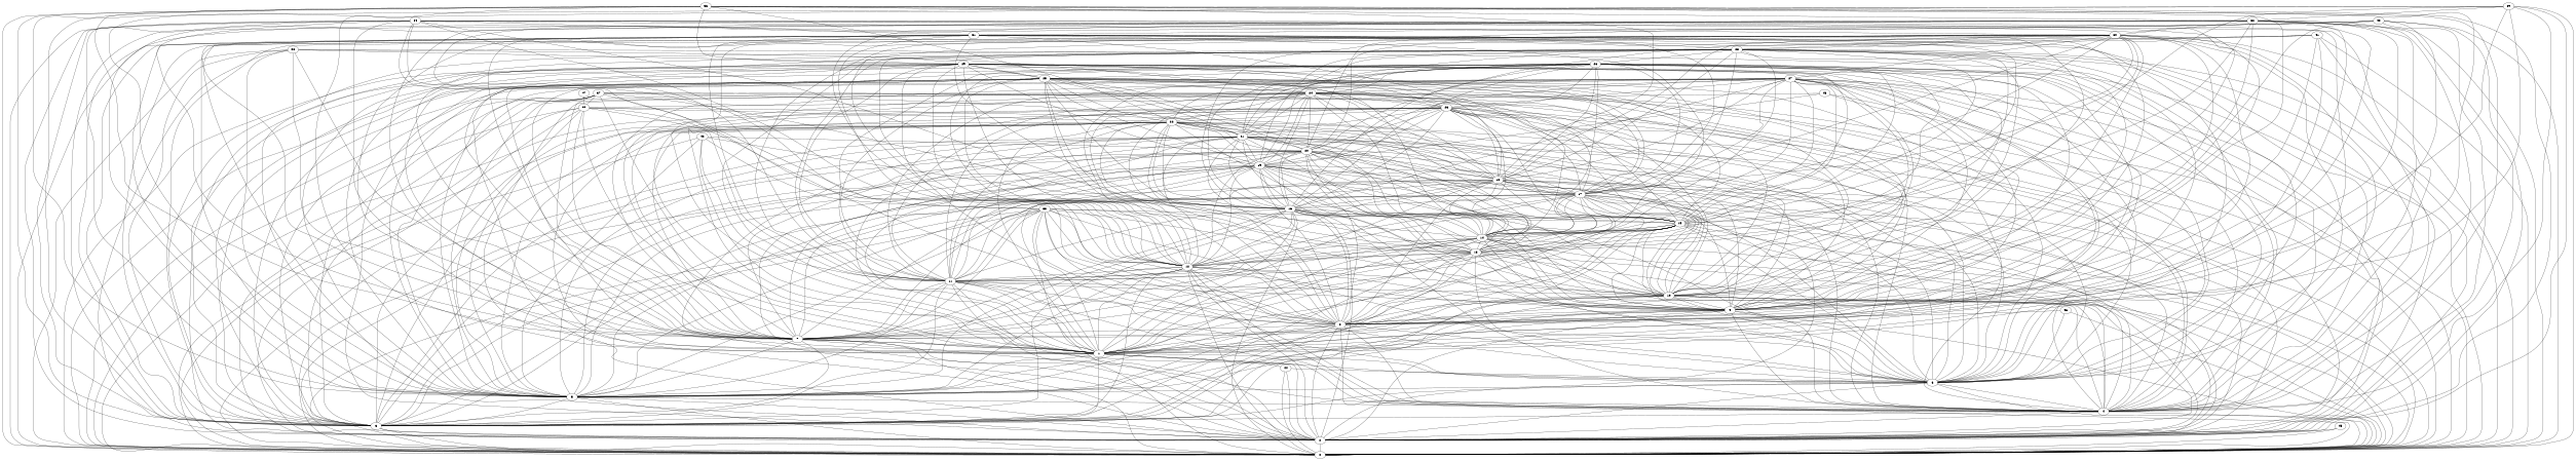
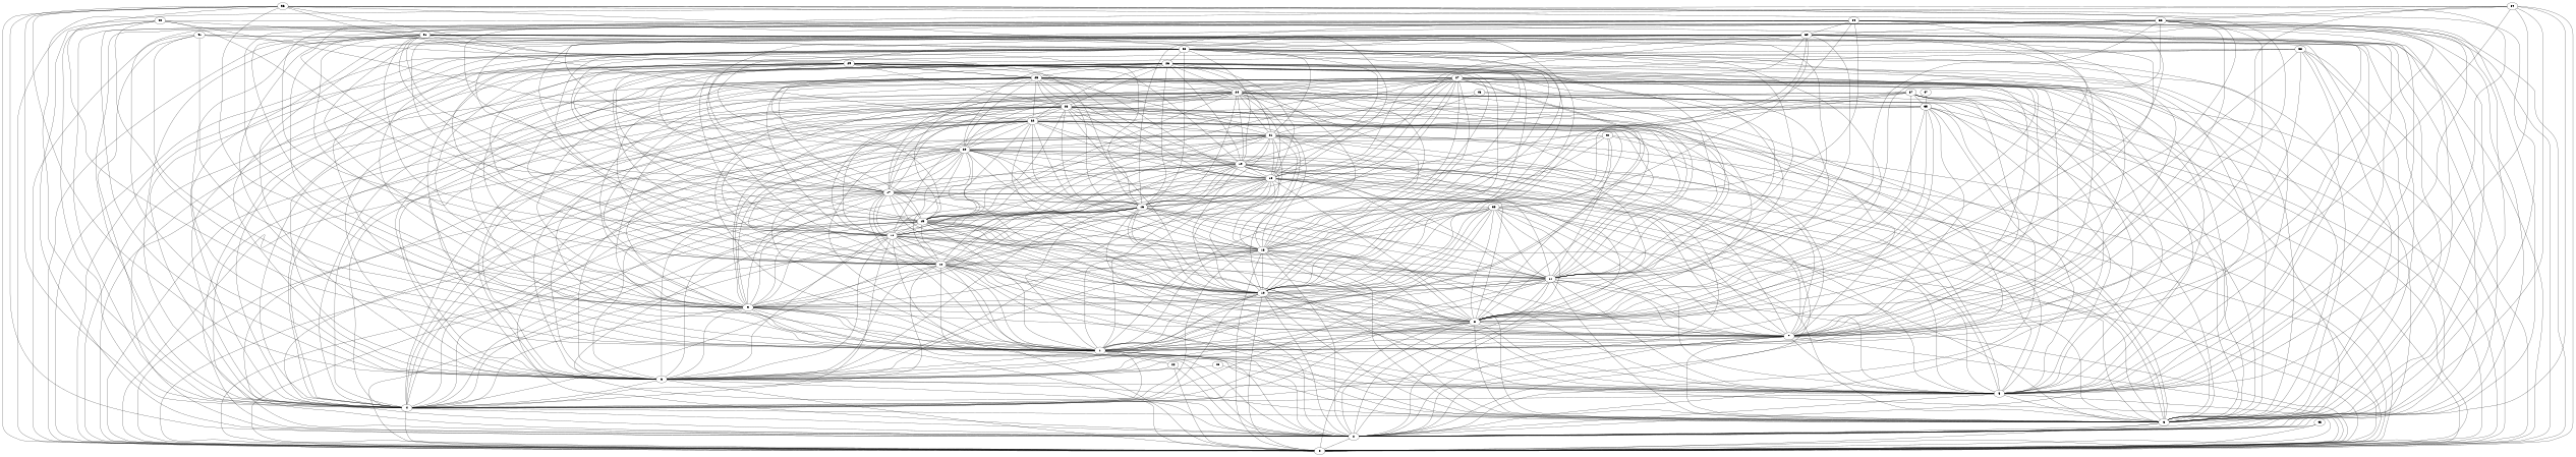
  graph {
    1
    44
    2
    0
    3
    4
    5
    6
    7
    8
    9
    10
    11
    12
    13
    14
    15
    16
    17
    18
    19
    20
    21
    22
    23
    24
    25
    26
    27
    28
    29
    n32 [label=60]
    31
    32
    33
    34
    35
    36
    37
    38
    39
    40
    41
    42
    43
    45
    46
    47
    1 -- 44
    44 -- 2
    44 -- 0
    44 -- 6
    2 -- 1
    2 -- 0
    3 -- 1
    3 -- 2
    3 -- 0
    4 -- 1
    4 -- 2
    4 -- 0
    4 -- 3
    5 -- 1
    5 -- 2
    5 -- 0
    5 -- 3
    5 -- 4
    6 -- 1
    6 -- 2
    6 -- 0
    6 -- 3
    6 -- 4
    6 -- 5
    7 -- 1
    7 -- 2
    7 -- 0
    7 -- 3
    7 -- 4
    7 -- 5
    7 -- 6
    8 -- 1
    8 -- 2
    8 -- 0
    8 -- 3
    8 -- 4
    8 -- 5
    8 -- 6
    8 -- 7
    9 -- 1
    9 -- 2
    9 -- 0
    9 -- 3
    9 -- 4
    9 -- 5
    9 -- 6
    9 -- 7
    9 -- 8
    10 -- 1
    10 -- 2
    10 -- 0
    10 -- 3
    10 -- 4
    10 -- 5
    10 -- 6
    10 -- 7
    10 -- 8
    10 -- 9
    11 -- 1
    11 -- 2
    11 -- 0
    11 -- 3
    11 -- 4
    11 -- 5
    11 -- 6
    11 -- 7
    11 -- 8
    11 -- 9
    11 -- 10
    12 -- 1
    12 -- 2
    12 -- 0
    12 -- 3
    12 -- 4
    12 -- 5
    12 -- 6
    12 -- 7
    12 -- 8
    12 -- 9
    12 -- 10
    12 -- 11
    13 -- 1
    13 -- 2
    13 -- 0
    13 -- 3
    13 -- 4
    13 -- 5
    13 -- 6
    13 -- 7
    13 -- 8
    13 -- 9
    13 -- 10
    13 -- 11
    13 -- 12
    14 -- 1
    14 -- 2
    14 -- 0
    14 -- 3
    14 -- 4
    14 -- 5
    14 -- 6
    14 -- 7
-   46 -- 8
+   14 -- 8
    14 -- 9
    14 -- 10
    14 -- 11
    14 -- 12
    14 -- 13
    15 -- 1
    15 -- 2
    15 -- 0
    15 -- 3
    15 -- 4
    15 -- 5
    15 -- 6
    15 -- 7
    15 -- 8
    15 -- 9
    15 -- 10
    15 -- 11
    15 -- 12
    15 -- 13
    15 -- 14
    16 -- 1
    16 -- 2
    16 -- 0
    16 -- 3
    16 -- 4
    16 -- 5
    16 -- 6
    16 -- 7
    16 -- 8
    16 -- 9
    16 -- 10
    16 -- 11
    16 -- 12
    16 -- 13
    16 -- 14
    16 -- 15
    17 -- 1
    17 -- 2
    17 -- 0
    17 -- 3
    17 -- 4
    17 -- 5
    17 -- 6
    17 -- 7
    17 -- 8
    17 -- 9
    17 -- 10
    17 -- 11
    17 -- 12
    17 -- 13
    17 -- 14
    17 -- 15
    17 -- 16
    18 -- 1
    18 -- 2
    18 -- 0
    18 -- 3
    18 -- 4
    18 -- 5
    18 -- 6
    18 -- 7
    18 -- 8
    18 -- 9
+   18 -- 10
    18 -- 11
    18 -- 12
    18 -- 13
    18 -- 14
    18 -- 15
    18 -- 16
    18 -- 17
    19 -- 1
    19 -- 2
    19 -- 0
    19 -- 3
    19 -- 4
    19 -- 5
    19 -- 6
    19 -- 7
    19 -- 8
    19 -- 9
    19 -- 10
    19 -- 11
    19 -- 12
    19 -- 13
    19 -- 14
    19 -- 15
    19 -- 16
    19 -- 17
    19 -- 18
    20 -- 1
    20 -- 2
    20 -- 0
    20 -- 3
    20 -- 4
    20 -- 5
    20 -- 6
    20 -- 7
    20 -- 8
    20 -- 9
    20 -- 10
    20 -- 11
    20 -- 12
    20 -- 13
    20 -- 14
    20 -- 15
    20 -- 16
    20 -- 17
    20 -- 18
    20 -- 19
    21 -- 1
    21 -- 2
    21 -- 0
    21 -- 3
    21 -- 4
    21 -- 5
    21 -- 6
    21 -- 7
    21 -- 8
    21 -- 9
    21 -- 10
    21 -- 11
    21 -- 12
    21 -- 13
    21 -- 14
    21 -- 15
    21 -- 16
    21 -- 17
    21 -- 18
    21 -- 19
    21 -- 20
    22 -- 1
    22 -- 2
    22 -- 0
    22 -- 3
    22 -- 4
    22 -- 5
    22 -- 6
    22 -- 7
    22 -- 8
    22 -- 9
    22 -- 10
    22 -- 11
    22 -- 12
    22 -- 13
    22 -- 14
    22 -- 15
    22 -- 16
    22 -- 17
    22 -- 18
    22 -- 19
    22 -- 20
    22 -- 21
    23 -- 1
    23 -- 2
    23 -- 0
    23 -- 3
    23 -- 4
    23 -- 5
    23 -- 6
    23 -- 7
    23 -- 8
    23 -- 9
    23 -- 10
    23 -- 11
    23 -- 13
    23 -- 14
    23 -- 15
    23 -- 16
    23 -- 17
    23 -- 18
    23 -- 19
    23 -- 20
    23 -- 21
    23 -- 22
    24 -- 1
    24 -- 2
    24 -- 0
    24 -- 3
    24 -- 4
    24 -- 5
    24 -- 6
    24 -- 7
    24 -- 8
    24 -- 9
    24 -- 10
    24 -- 11
    24 -- 12
    24 -- 13
    24 -- 14
    24 -- 15
    24 -- 16
    24 -- 17
    24 -- 18
    24 -- 19
    24 -- 20
    24 -- 21
    24 -- 22
    24 -- 23
    25 -- 1
    25 -- 2
    25 -- 0
    25 -- 3
    25 -- 4
    25 -- 5
    25 -- 6
    25 -- 7
    25 -- 8
    25 -- 9
    25 -- 10
    25 -- 11
    25 -- 12
    25 -- 13
    25 -- 14
    25 -- 15
    25 -- 16
    25 -- 17
    25 -- 18
    25 -- 19
    25 -- 20
    25 -- 21
    25 -- 22
    25 -- 23
    25 -- 24
    26 -- 2
    26 -- 0
    26 -- 3
    26 -- 4
    26 -- 5
    26 -- 6
    26 -- 7
    26 -- 8
    26 -- 9
    26 -- 10
    26 -- 11
    26 -- 12
    26 -- 13
    26 -- 14
    26 -- 15
    26 -- 16
    26 -- 17
    26 -- 18
    26 -- 19
    26 -- 20
    26 -- 21
    26 -- 22
    26 -- 23
    26 -- 24
    26 -- 25
    27 -- 1
    27 -- 1
    27 -- 2
    27 -- 0
    27 -- 3
    27 -- 4
    27 -- 5
    27 -- 6
    27 -- 7
    27 -- 8
    27 -- 9
    27 -- 10
    27 -- 11
    27 -- 12
    27 -- 13
    27 -- 14
    27 -- 15
    27 -- 16
    27 -- 17
    27 -- 18
    27 -- 19
    27 -- 21
    27 -- 23
    27 -- 24
    28 -- 1
    28 -- 2
    28 -- 0
    28 -- 3
    28 -- 4
    28 -- 5
    28 -- 6
    28 -- 7
    28 -- 8
    28 -- 9
    28 -- 10
    28 -- 11
    28 -- 12
    28 -- 13
    28 -- 14
    28 -- 15
    28 -- 16
    28 -- 17
    28 -- 18
    28 -- 19
    28 -- 21
    28 -- 26
    29 -- 1
    29 -- 2
    29 -- 0
    29 -- 3
    29 -- 4
    29 -- 5
    29 -- 6
    29 -- 7
    29 -- 8
    29 -- 9
    29 -- 10
    29 -- 11
    29 -- 12
    29 -- 13
    29 -- 14
    29 -- 15
    29 -- 17
    29 -- 18
    29 -- 19
    29 -- 23
    29 -- 25
    29 -- 25
    n32 -- 1
    n32 -- 2
    n32 -- 0
    n32 -- 3
    n32 -- 4
    n32 -- 5
    n32 -- 6
    n32 -- 7
    n32 -- 8
    n32 -- 9
    n32 -- 10
    n32 -- 11
    n32 -- 12
    n32 -- 13
    n32 -- 14
    n32 -- 15
    n32 -- 16
    n32 -- 17
    n32 -- 18
    n32 -- 20
    n32 -- 27
    n32 -- 28
    31 -- 1
    31 -- 2
    31 -- 0
    31 -- 3
    31 -- 4
    31 -- 5
    31 -- 6
    31 -- 7
    31 -- 9
    31 -- 10
    31 -- 11
    31 -- 12
    31 -- 13
    31 -- 14
    31 -- 15
    31 -- 16
    31 -- 17
    31 -- 28
    32 -- 1
    32 -- 2
    32 -- 0
    32 -- 3
    32 -- 4
    32 -- 5
    32 -- 6
    32 -- 7
    32 -- 8
    32 -- 9
    32 -- 10
    32 -- 11
    32 -- 12
    32 -- 15
    32 -- n32
    33 -- 1
    33 -- 2
    33 -- 0
    33 -- 3
    33 -- 4
    33 -- 5
    33 -- 6
    33 -- 7
    33 -- 8
    33 -- 9
    33 -- 10
    33 -- 11
    33 -- 12
    33 -- 13
    33 -- 15
    34 -- 1
    34 -- 2
    34 -- 0
    34 -- 3
    34 -- 4
    34 -- 5
    34 -- 6
    34 -- 7
    34 -- 8
    34 -- 9
    34 -- 10
    34 -- 12
    34 -- 16
    34 -- n32
    34 -- 31
    34 -- 33
    35 -- 1
    35 -- 2
    35 -- 0
    35 -- 3
+   35 -- 4
    35 -- 5
    35 -- 6
    35 -- 7
    35 -- 8
    35 -- 11
    35 -- 22
    36 -- 1
    36 -- 2
    36 -- 0
    36 -- 3
    36 -- 4
    36 -- 5
    36 -- 6
    36 -- 7
    36 -- 9
    36 -- 18
    36 -- 22
    36 -- 29
    36 -- 32
    37 -- 1
    37 -- 2
    37 -- 0
    37 -- 3
    37 -- 4
    37 -- 5
    37 -- 7
    37 -- 8
    37 -- 10
    37 -- 16
    37 -- 21
    37 -- 35
    38 -- 1
    38 -- 2
    38 -- 0
    38 -- 3
    38 -- 4
    38 -- 5
    38 -- 7
    38 -- 24
    38 -- 29
    39 -- 1
    39 -- 2
    39 -- 0
    39 -- 3
    39 -- 4
    39 -- 5
    39 -- 8
    39 -- 17
    39 -- 32
    40 -- 1
    40 -- 2
    40 -- 0
    40 -- 3
    40 -- 4
    40 -- 10
    40 -- 20
    40 -- 31
    41 -- 1
    41 -- 0
    41 -- 3
    41 -- 4
    41 -- 9
    41 -- 16
    41 -- 28
    42 -- 1
    42 -- 0
    42 -- 5
    42 -- 11
    42 -- 14
    42 -- 20
    42 -- 33
    43 -- 0
    43 -- 6
    43 -- 19
    43 -- 35
    45 -- 2
    45 -- 0
    46 -- 0
    46 -- 6
    47 -- 35
  }
